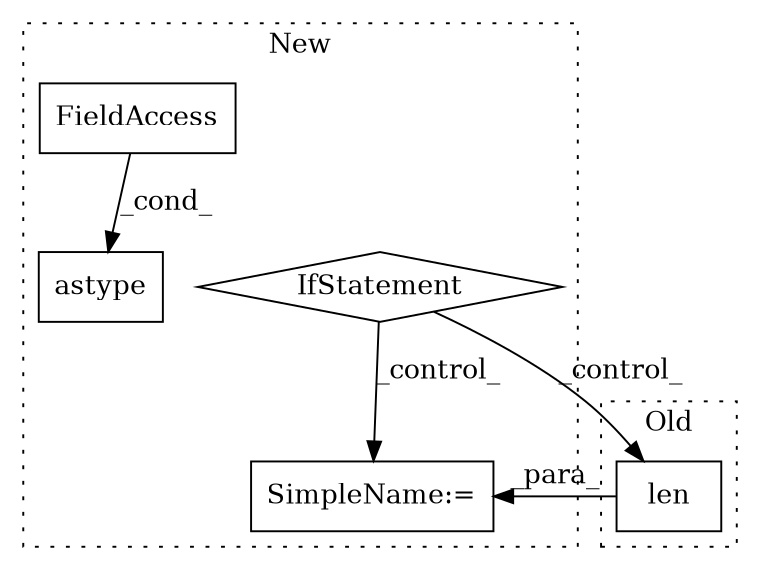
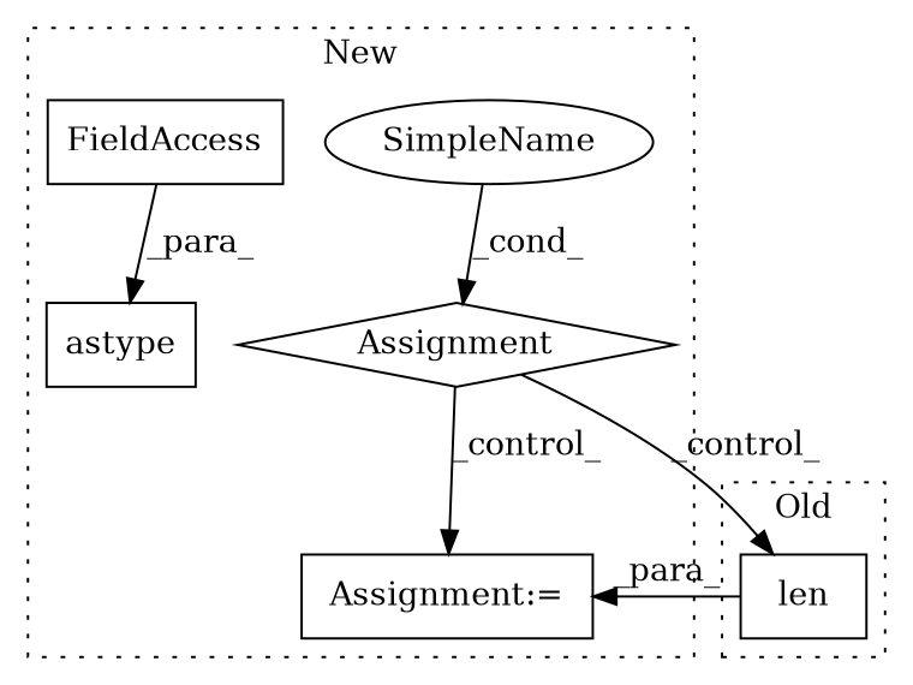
  digraph {
    node [a=32 shape=box]
    n1 [l="7,1" label=astype s="3027,3045"]
-   n2 [a=7 l=1 label="SimpleName:=" s=2983]
-   n4 [a=25 l="4,2" label=IfStatement s="2800,2869" shape=diamond]
+   n2 [a=7 l=1 label="Assignment:=" s=2983]
+   n3 [a=42 label=SimpleName shape=ellipse]
+   n4 [a=25 l="4,2" label=Assignment s="2800,2869" shape=diamond]
    n5 [a=22 l=11 label=FieldAccess s=3034]
    n6 [l="4,1" label=len s="1670,1687"]
    subgraph cluster_1 {
      label=New
      style=dotted
      n1
      n2
+     n3
      n4
      n5
    }
    subgraph cluster_2 {
      label=Old
      style=dotted
      n6
    }
+   n3 -> n4 [label=_cond_]
    n4 -> n2 [label=_control_]
    n4 -> n6 [label=_control_]
-   n5 -> n1 [label=_cond_]
+   n5 -> n1 [label=_para_]
    n6 -> n2 [label=_para_]
  }
